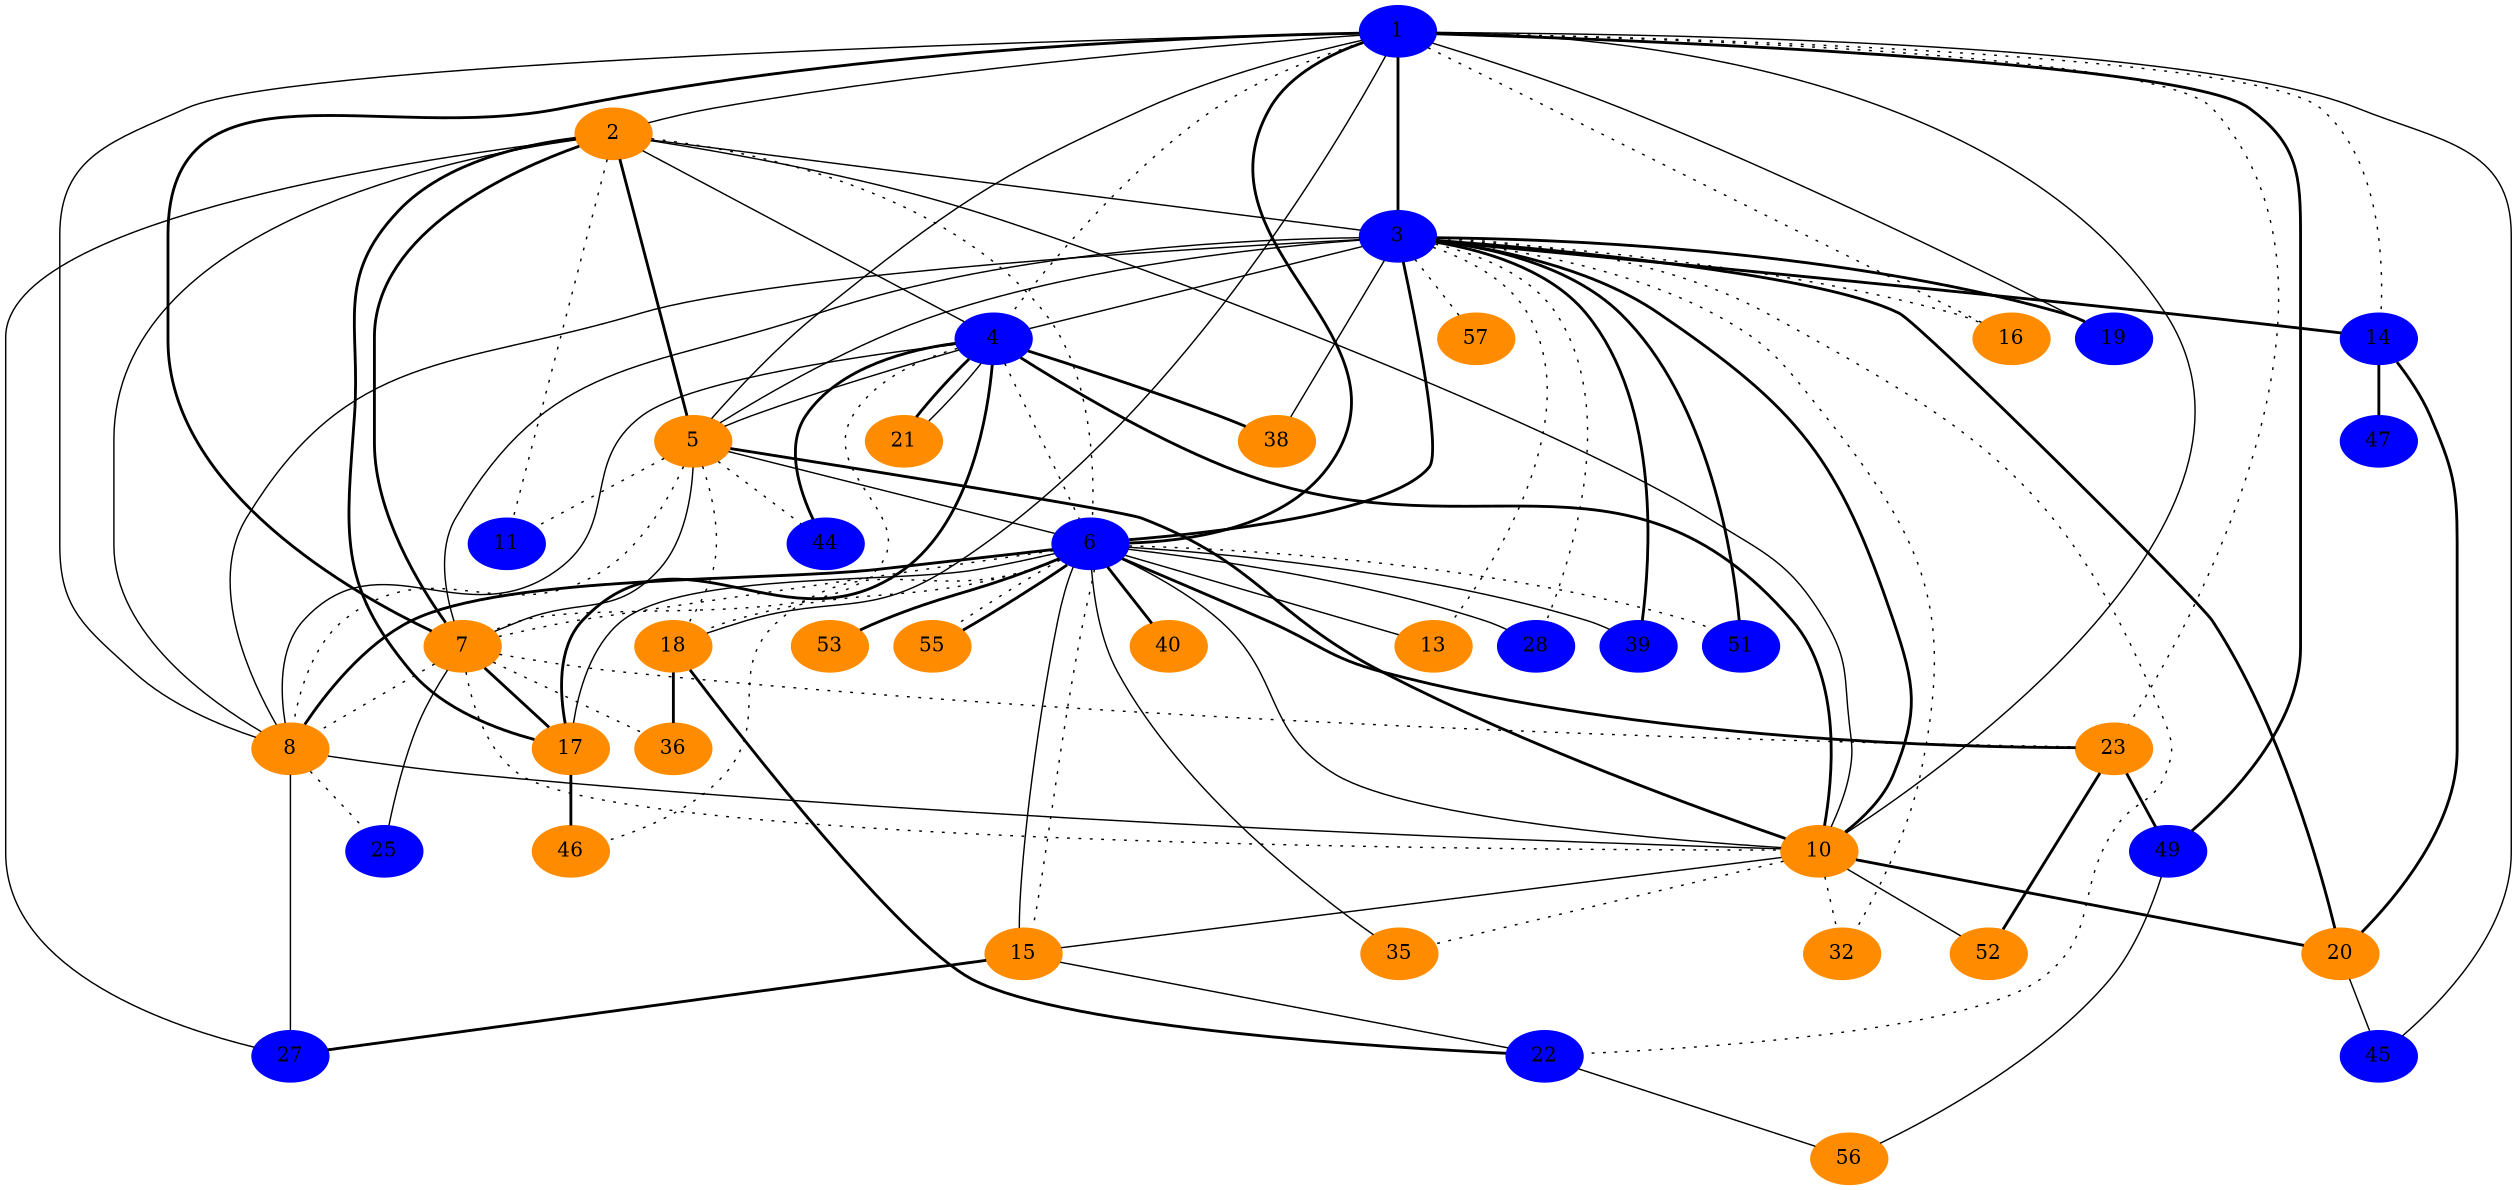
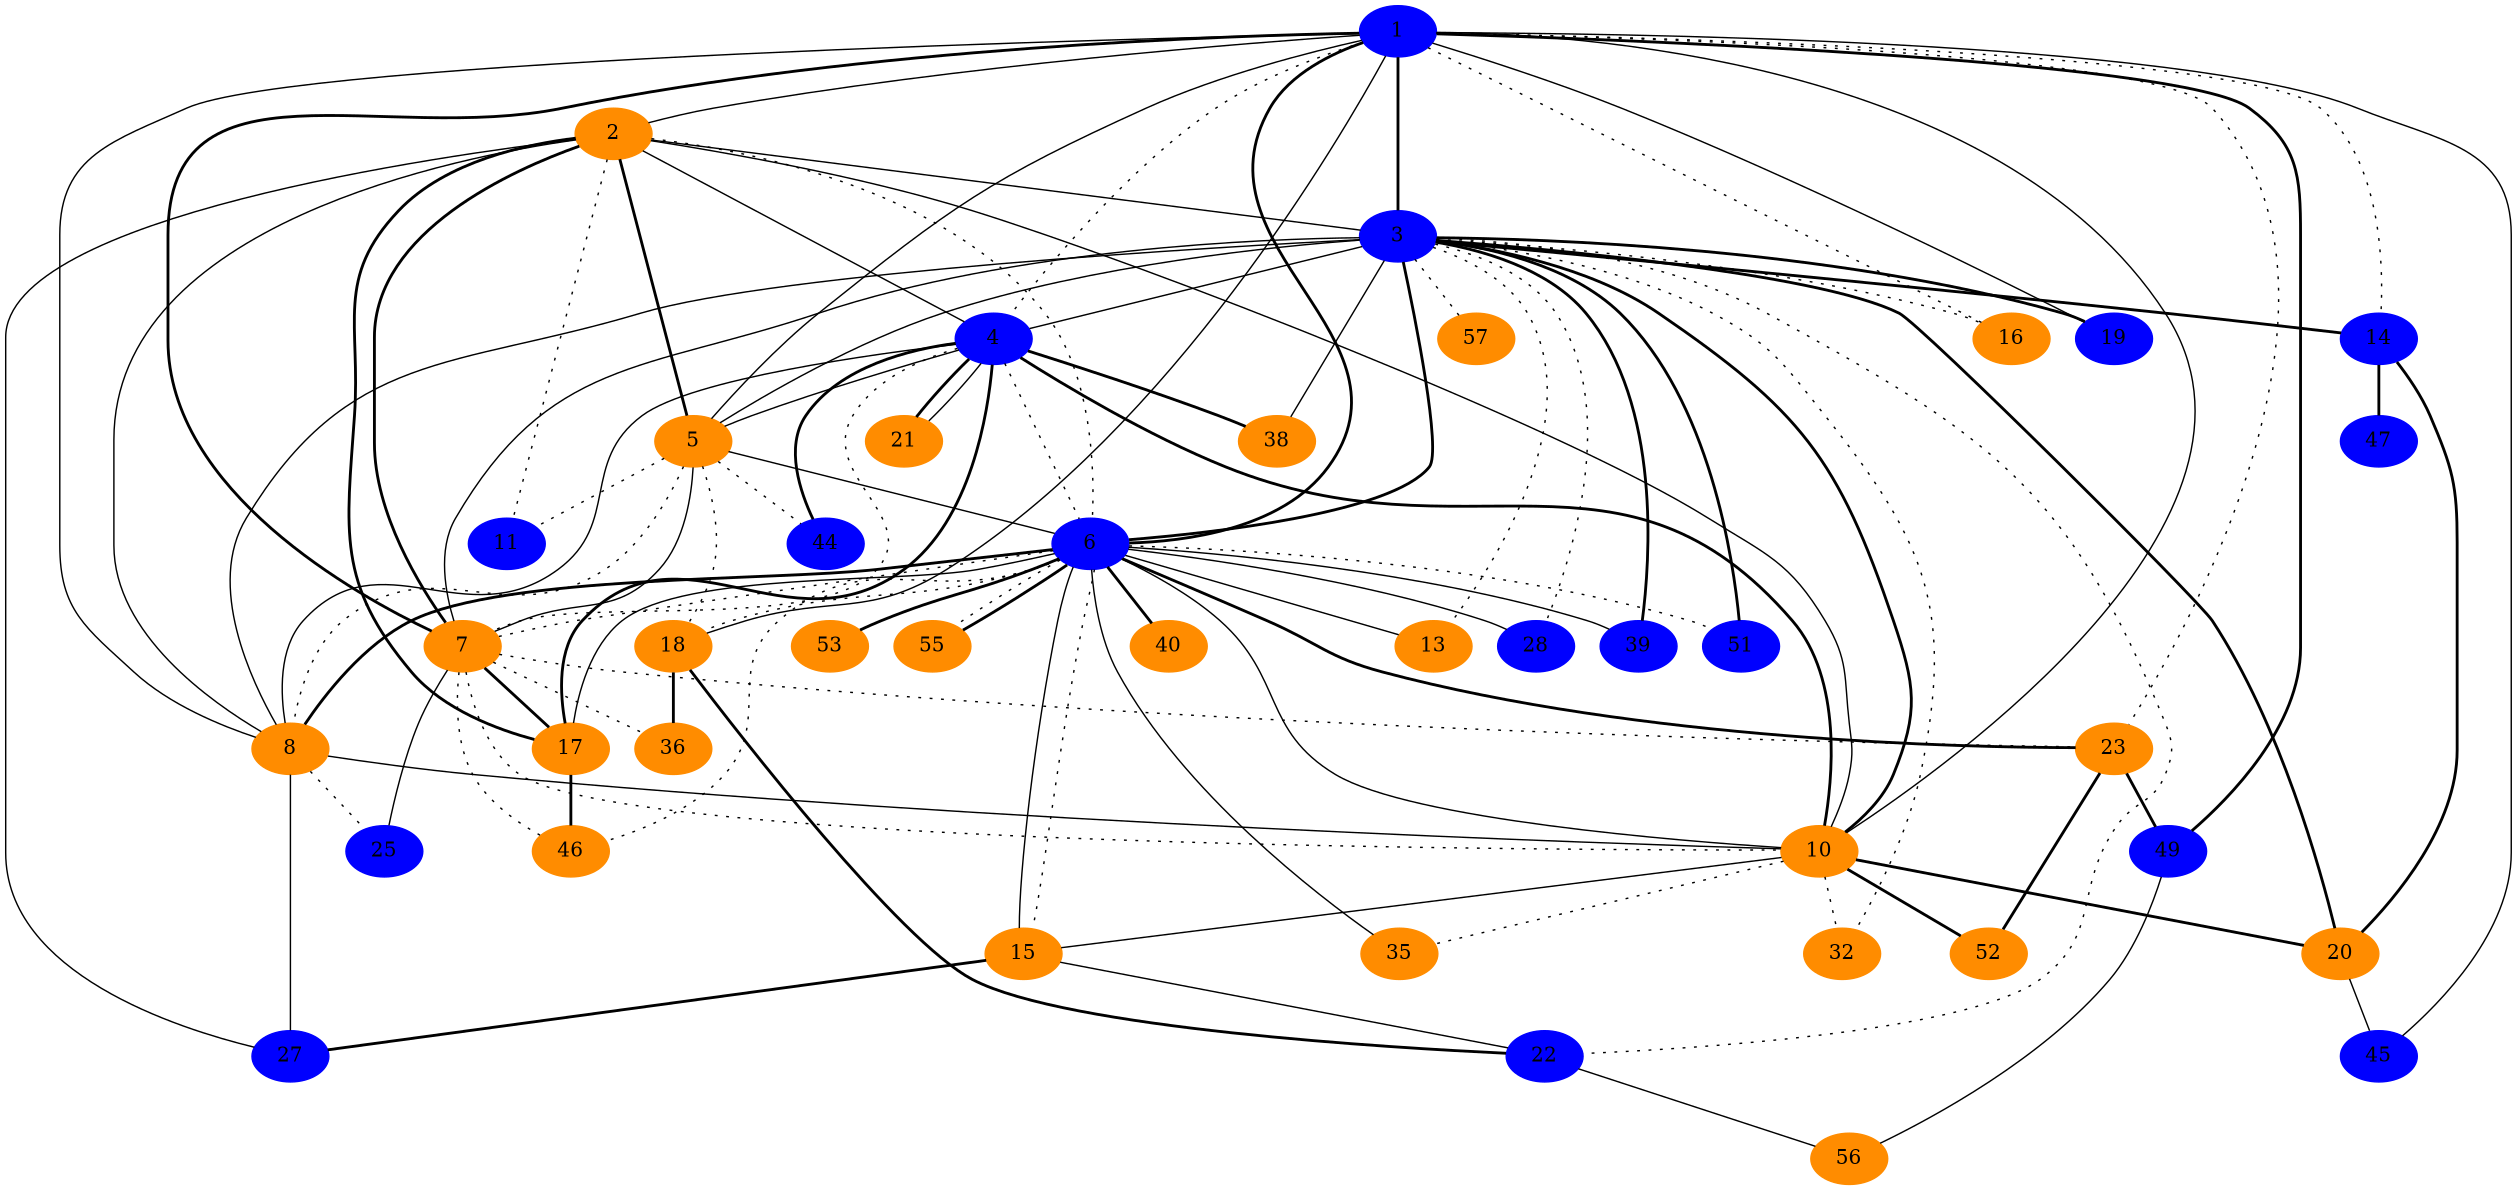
  graph {
    node [color=darkorange style=filled]
    edge [style=solid]
    1 [color=blue super="+29"]
    2 [super="+37"]
    3 [color=blue super="+9"]
    4 [color=blue super="+34"]
    5 [super="+24"]
    6 [color=blue super="+30"]
    7 [super="+41"]
    8 [super="+59"]
    10 [super="+33"]
    14 [color=blue super="+31"]
    16
    18 [super="+43"]
    19 [color=blue]
    23 [super="+26"]
    45 [color=blue]
    49 [color=blue]
    11 [color=blue super="+12"]
    27 [color=blue super="+60"]
    17 [super="+54"]
    57
    13
    20
    22 [color=blue super="+58"]
    28 [color=blue]
    32
    38
    39 [color=blue]
    51 [color=blue]
    21
    44 [color=blue]
    15 [super="+48"]
    35
    40
    46
    53
    55
    25 [color=blue super="+50"]
    36
    52
    47 [color=blue]
    56
    1 -- 2
    1 -- 3 [style=bold weight=2]
    1 -- 4 [style=dotted]
    1 -- 5 [weight=2]
    1 -- 6 [style=bold]
    1 -- 7 [style=bold]
    1 -- 8
    1 -- 10
    1 -- 14 [style=dotted]
    1 -- 16 [style=dotted]
    1 -- 18
    1 -- 19
    1 -- 23 [style=dotted weight=2]
    1 -- 45
    1 -- 49 [style=bold]
    2 -- 3 [weight=2]
    2 -- 4
    2 -- 5 [style=bold]
    2 -- 6 [style=dotted]
    2 -- 7 [style=bold weight=2]
    2 -- 8
    2 -- 10
    2 -- 11 [style=dotted weight=2]
    2 -- 27
    2 -- 17 [style=bold]
    3 -- 4 [weight=3]
    3 -- 5 [weight=2]
    3 -- 6 [style=bold weight=2]
    3 -- 7 [weight=3]
    3 -- 8 [weight=2]
    3 -- 10 [style=bold weight=2]
    3 -- 14 [style=bold]
    3 -- 16 [style=dotted]
    3 -- 19 [style=bold]
    3 -- 57 [style=dotted]
    3 -- 13 [style=dotted]
    3 -- 20 [style=bold]
    3 -- 22 [style=dotted]
    3 -- 28 [style=dotted]
    3 -- 32 [style=dotted]
    3 -- 38
    3 -- 39 [style=bold]
    3 -- 51 [style=bold]
    4 -- 5
    4 -- 6 [style=dotted]
    4 -- 7 [style=dotted]
    4 -- 8
    4 -- 10 [style=bold weight=2]
    4 -- 17 [style=bold]
    4 -- 38 [style=bold]
    4 -- 21 [style=bold]
    4 -- 21
    4 -- 44 [style=bold]
    5 -- 6
    5 -- 7
    5 -- 8 [style=dotted]
-   5 -- 10 [style=bold]
    5 -- 18 [style=dotted]
    5 -- 11 [style=dotted]
    5 -- 44 [style=dotted]
    6 -- 7 [style=dotted]
    6 -- 8 [style=bold weight=3]
    6 -- 10
    6 -- 18 [style=dotted]
    6 -- 23 [style=bold]
    6 -- 17
    6 -- 13
    6 -- 28
    6 -- 39
    6 -- 51 [style=dotted]
    6 -- 15
    6 -- 15 [style=dotted]
    6 -- 35
    6 -- 40 [style=bold]
    6 -- 46 [style=dotted]
    6 -- 53 [style=bold]
    6 -- 55 [style=dotted]
    6 -- 55 [style=bold]
-   7 -- 8 [style=dotted]
+   7 -- 46 [style=dotted]
    7 -- 10 [style=dotted]
    7 -- 23 [style=dotted]
    7 -- 17 [style=bold]
    7 -- 25 [weight=2]
    7 -- 36 [style=dotted]
    8 -- 10
    8 -- 27
    8 -- 25 [style=dotted]
    10 -- 20 [style=bold]
    10 -- 32 [style=dotted]
    10 -- 15
    10 -- 35 [style=dotted]
-   10 -- 52
+   10 -- 52 [style=bold]
    14 -- 20 [style=bold]
    14 -- 47 [style=bold weight=2]
    18 -- 22 [style=bold]
    18 -- 36 [style=bold]
    23 -- 49 [style=bold]
    23 -- 52 [style=bold]
    49 -- 56
    17 -- 46 [style=bold]
    20 -- 45
    22 -- 56
    15 -- 27 [style=bold]
    15 -- 22
  }
